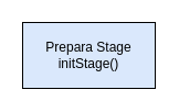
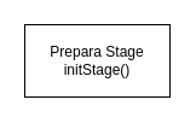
  <mxCell id="0" />
  <mxCell id="1" parent="0" />
- <mxCell id="2" value="Prepara Stage&lt;br&gt;initStage()" style="rounded=0;whiteSpace=wrap;html=1;fillColor=#dae8fc;" vertex="1" parent="1"><mxGeometry x="20" y="20" width="120" height="60" as="geometry" /></mxCell>
+ <mxCell id="2" value="Prepara Stage&lt;br&gt;initStage()" style="rounded=0;whiteSpace=wrap;html=1;" vertex="1" parent="1"><mxGeometry x="20" y="20" width="120" height="60" as="geometry" /></mxCell>
